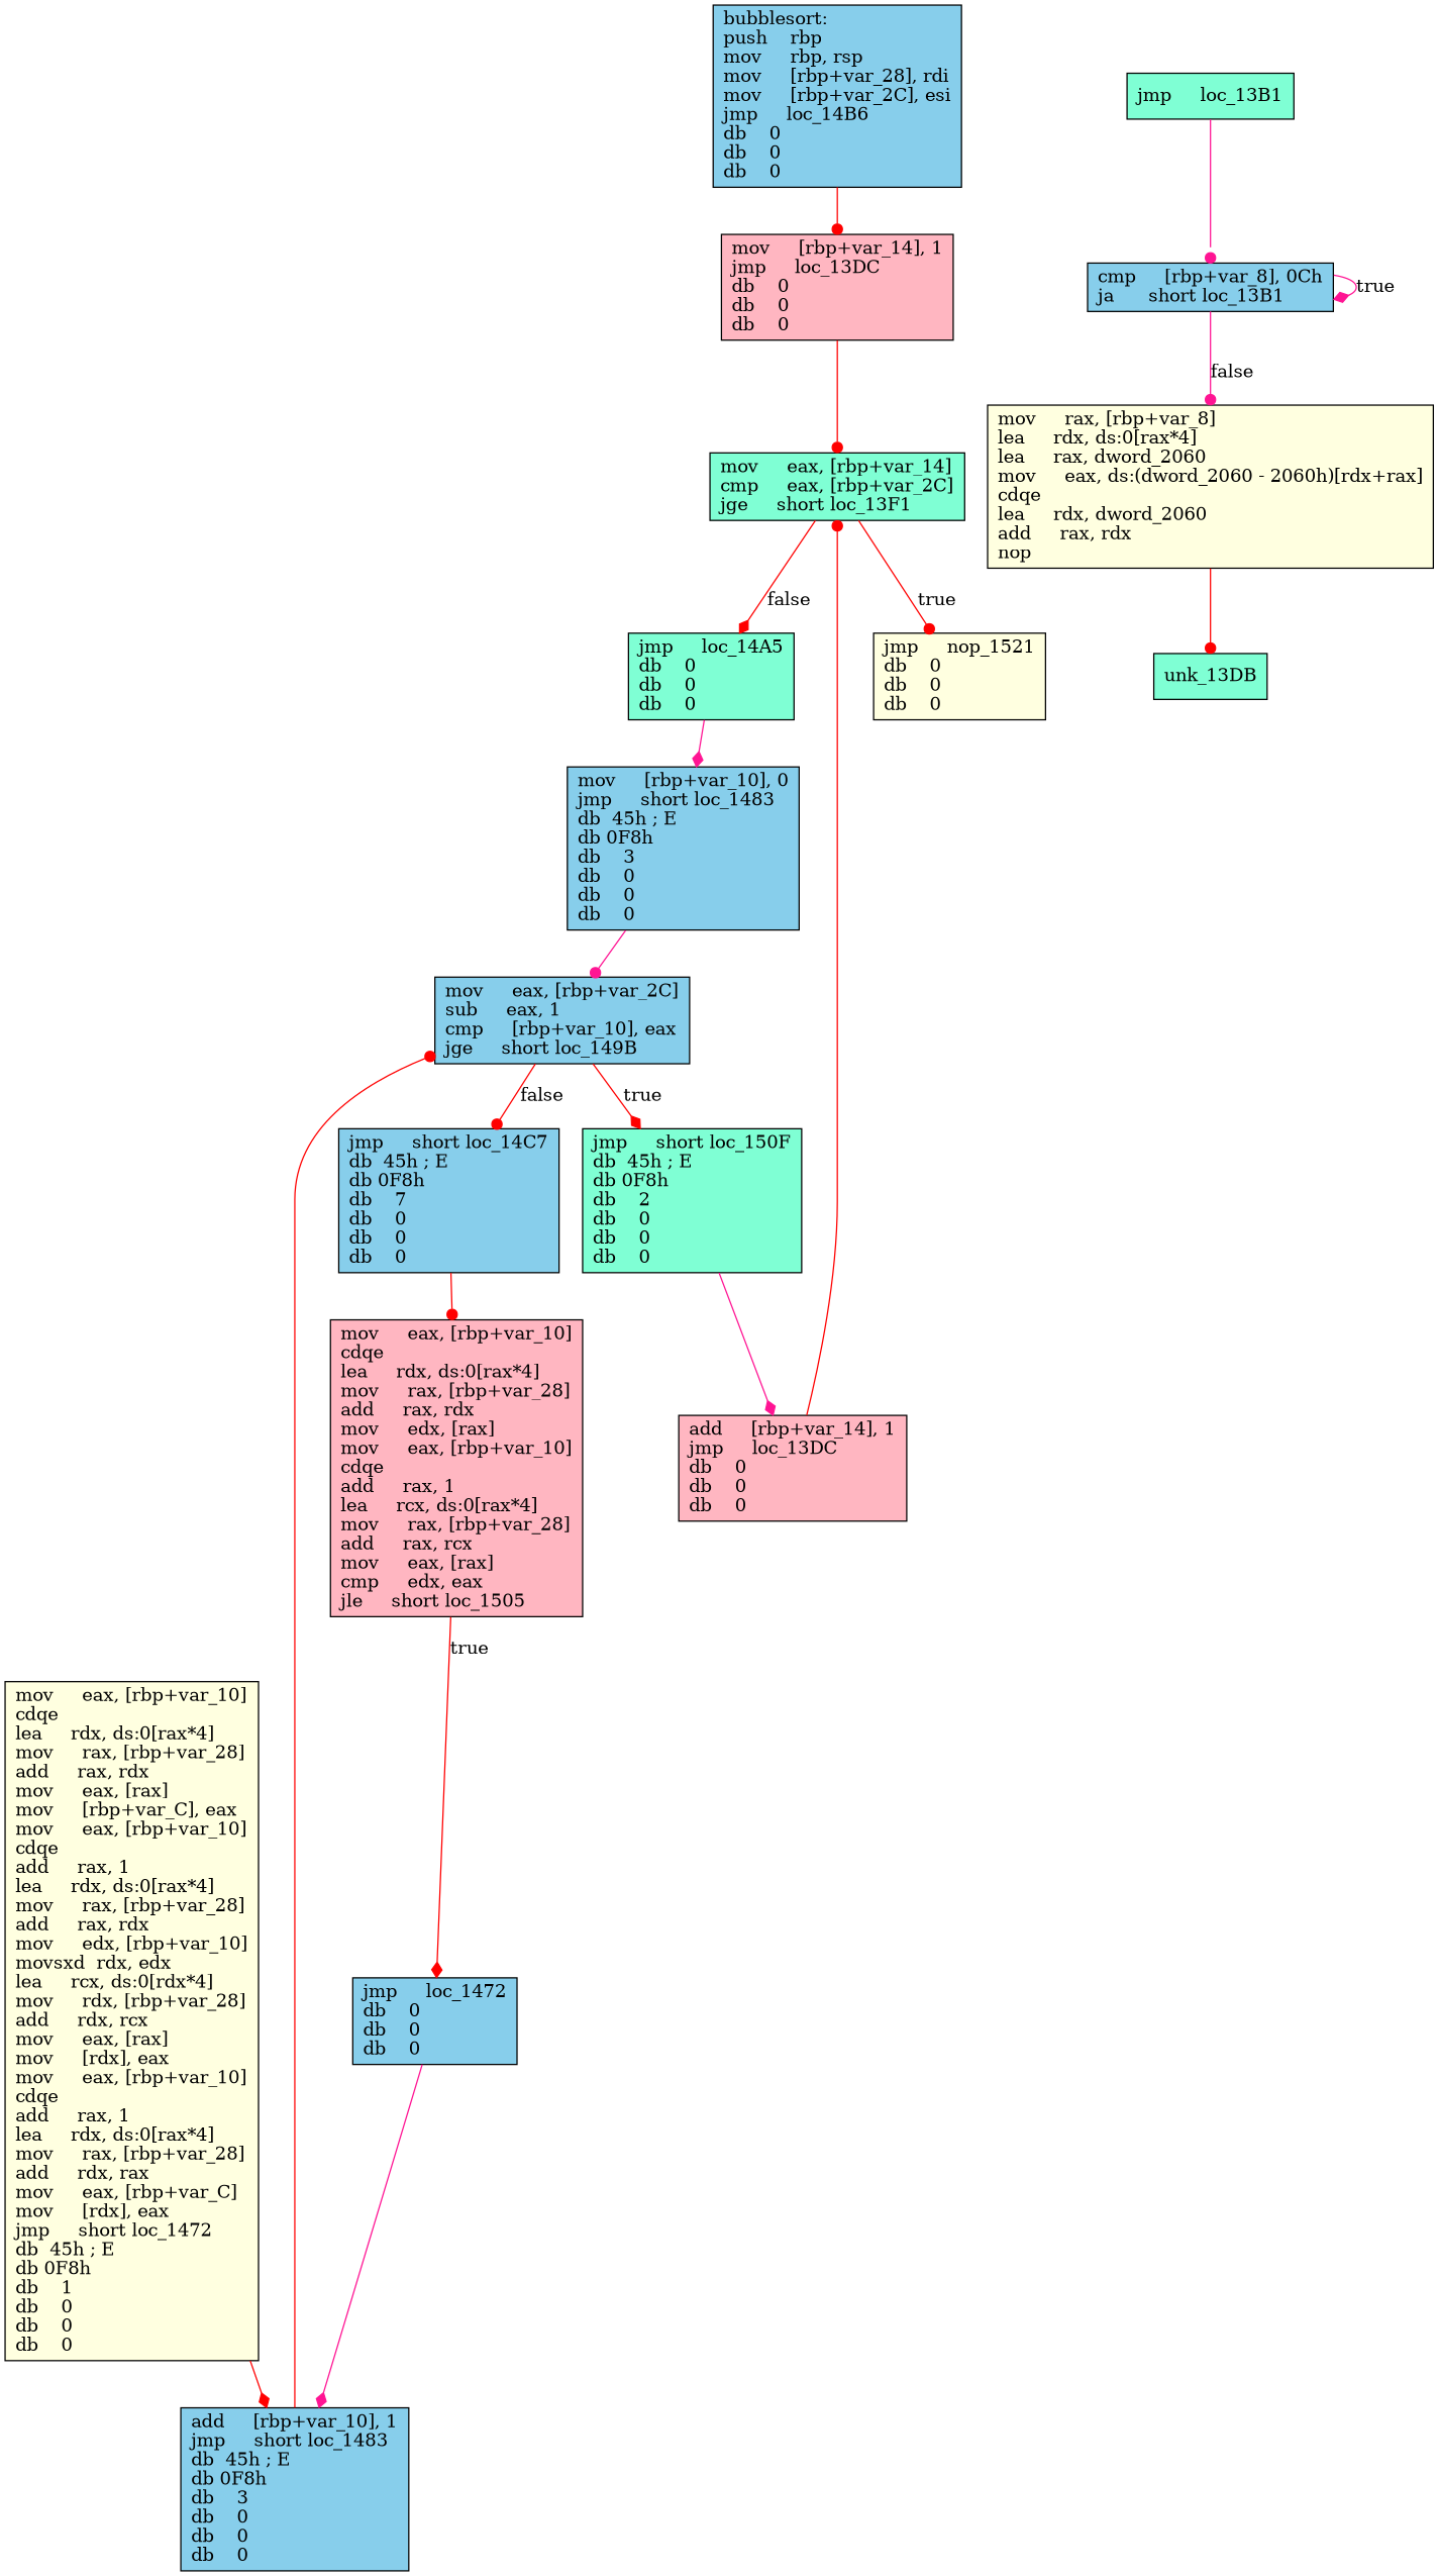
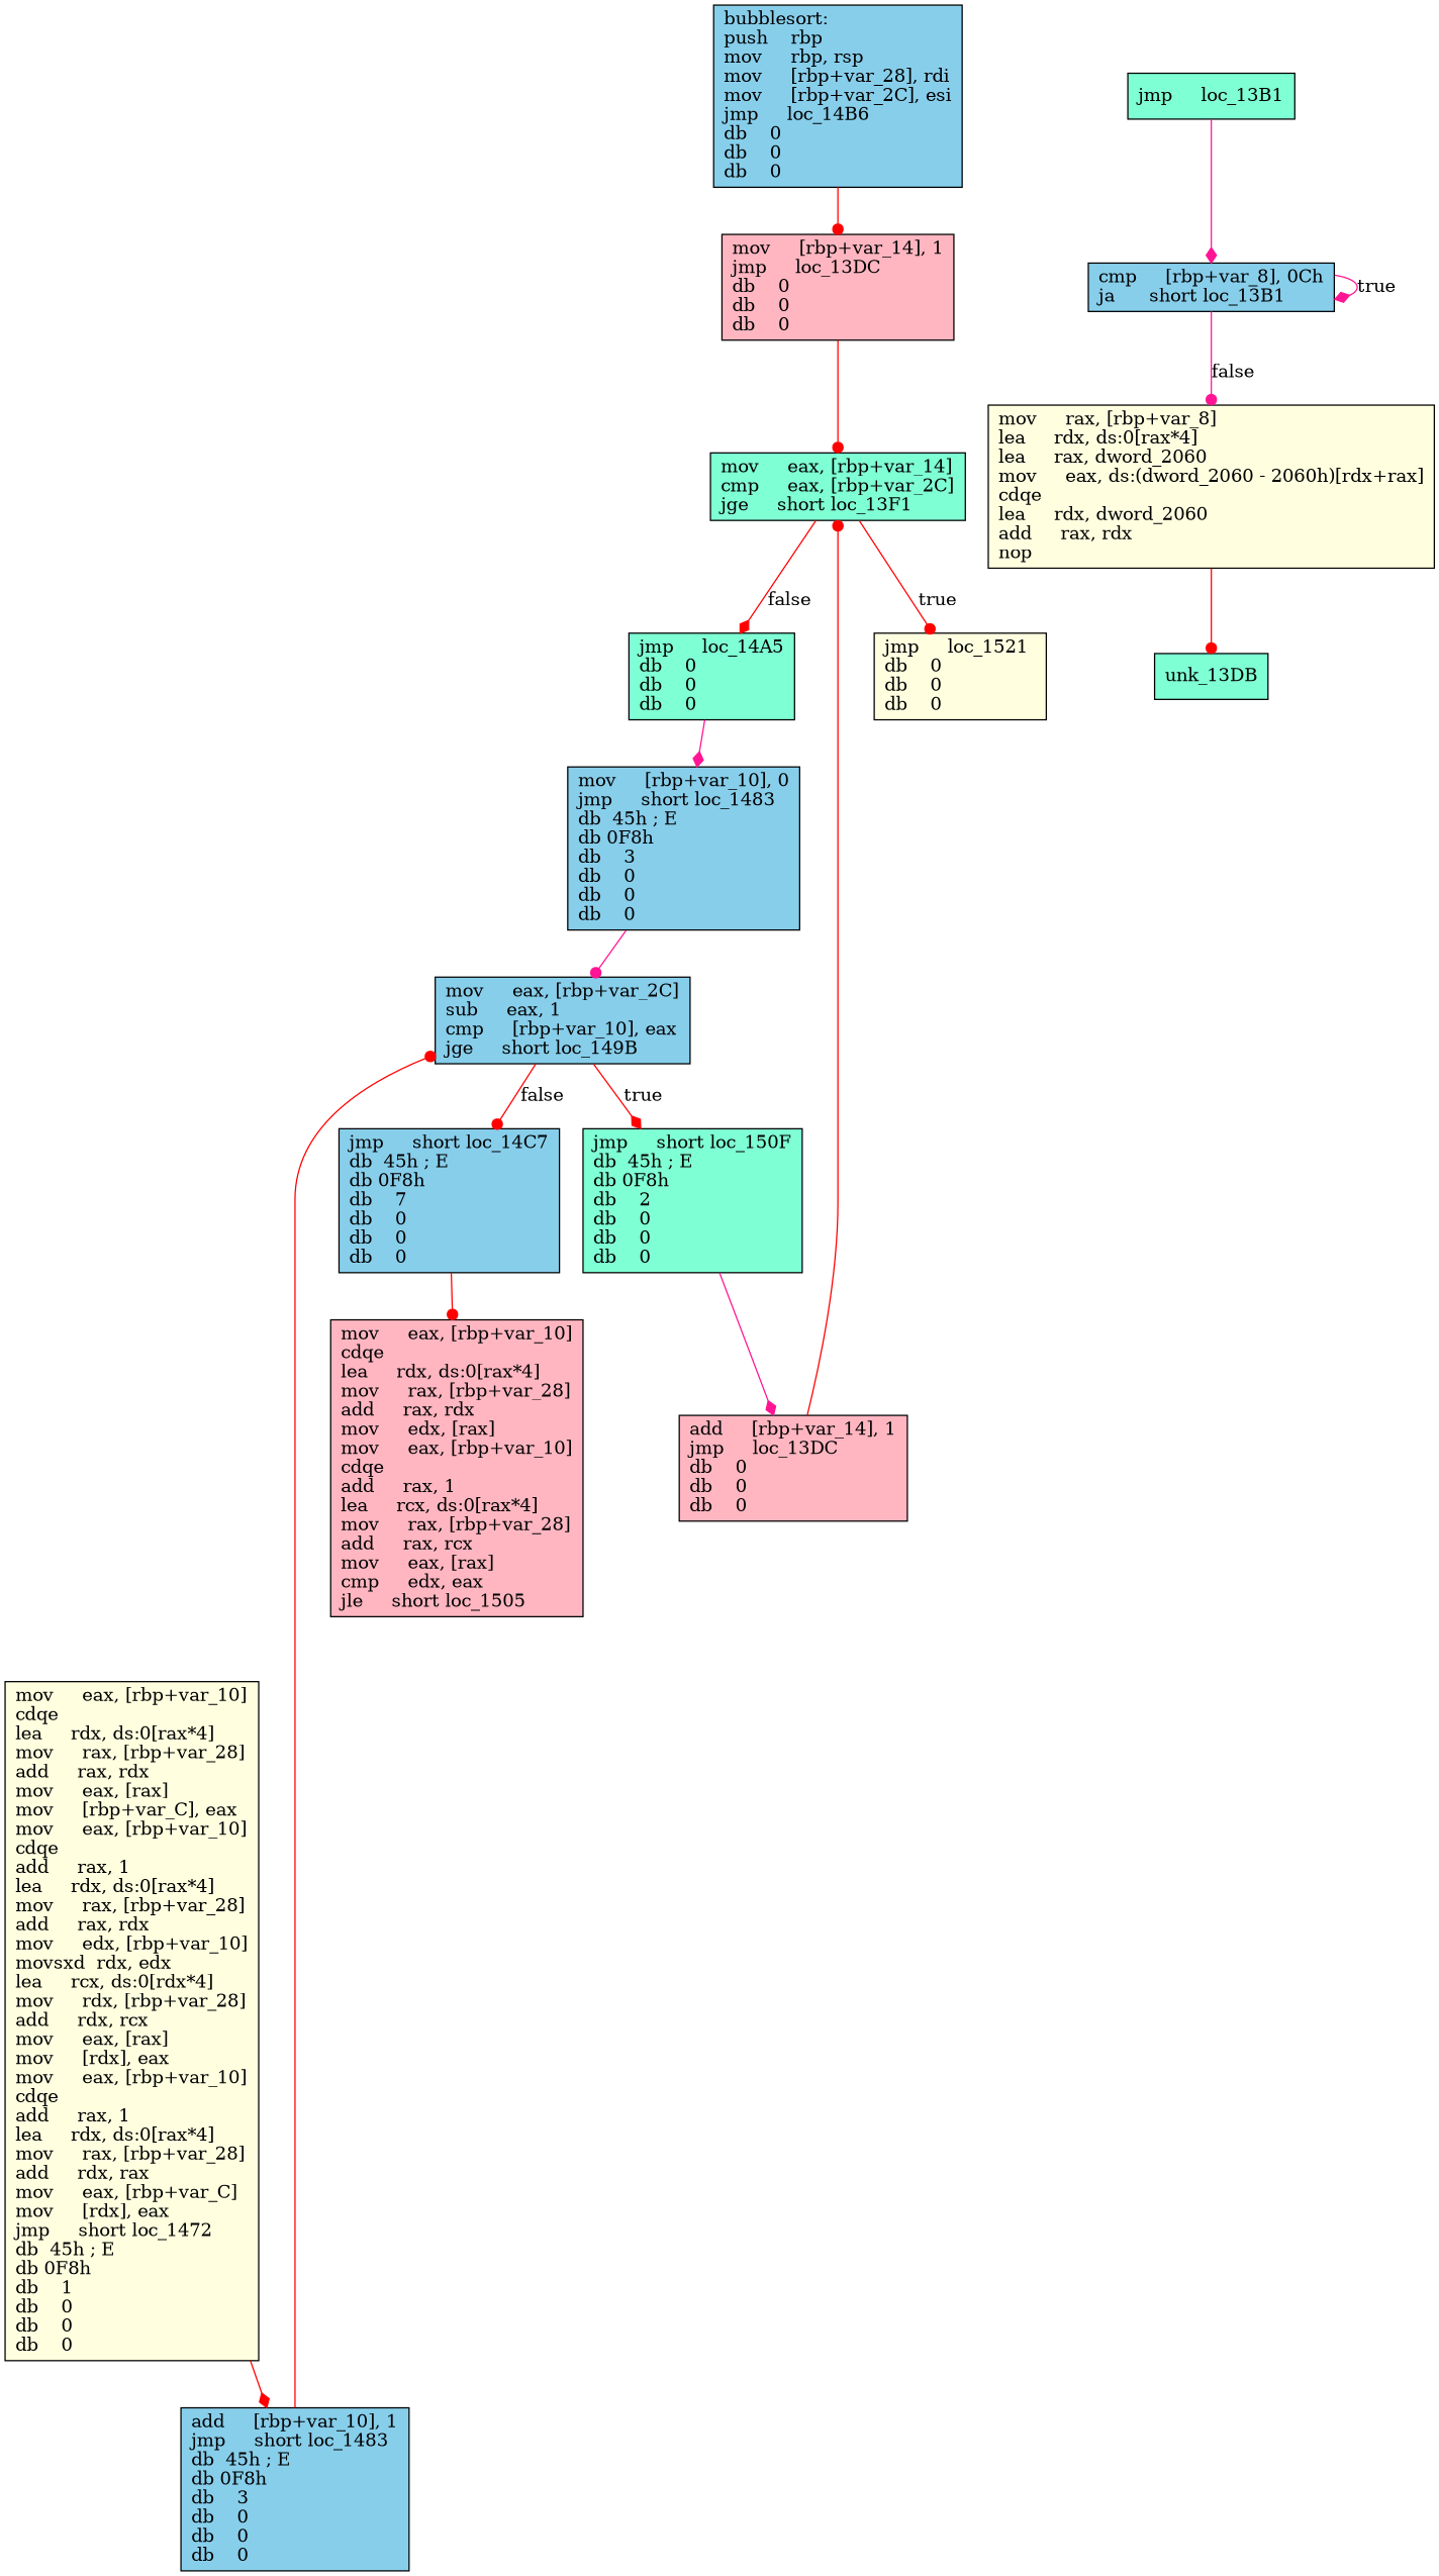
  digraph {
    node [fillcolor=skyblue shape=box style=filled]
    edge [arrowhead=dot color=red]
    n1 [label="bubblesort:\lpush    rbp\lmov     rbp, rsp\lmov     [rbp+var_28], rdi\lmov     [rbp+var_2C], esi\ljmp     loc_14B6\ldb    0\ldb    0\ldb    0\l"]
    n2 [fillcolor=lightpink label="mov     [rbp+var_14], 1\ljmp     loc_13DC\ldb    0\ldb    0\ldb    0\l"]
    n3 [fillcolor=aquamarine label="mov     eax, [rbp+var_14]\lcmp     eax, [rbp+var_2C]\ljge     short loc_13F1\l"]
    n4 [label="cmp     [rbp+var_8], 0Ch\lja      short loc_13B1\l"]
    n5 [fillcolor=lightyellow label="mov     rax, [rbp+var_8]\llea     rdx, ds:0[rax*4]\llea     rax, dword_2060\lmov     eax, ds:(dword_2060 - 2060h)[rdx+rax]\lcdqe\llea     rdx, dword_2060\ladd     rax, rdx\lnop\l"]
    n6 [fillcolor=aquamarine label="unk_13DB\l"]
    n7 [fillcolor=aquamarine label="jmp     loc_14A5\ldb    0\ldb    0\ldb    0\l"]
-   n8 [fillcolor=lightyellow label="jmp     nop_1521\ldb    0\ldb    0\ldb    0\l"]
+   n8 [fillcolor=lightyellow label="jmp     loc_1521\ldb    0\ldb    0\ldb    0\l"]
    n9 [label="mov     [rbp+var_10], 0\ljmp     short loc_1483\ldb  45h ; E\ldb 0F8h\ldb    3\ldb    0\ldb    0\ldb    0\l"]
    n10 [label="mov     eax, [rbp+var_2C]\lsub     eax, 1\lcmp     [rbp+var_10], eax\ljge     short loc_149B\l"]
    n11 [fillcolor=lightyellow label="mov     eax, [rbp+var_10]\lcdqe\llea     rdx, ds:0[rax*4]\lmov     rax, [rbp+var_28]\ladd     rax, rdx\lmov     eax, [rax]\lmov     [rbp+var_C], eax\lmov     eax, [rbp+var_10]\lcdqe\ladd     rax, 1\llea     rdx, ds:0[rax*4]\lmov     rax, [rbp+var_28]\ladd     rax, rdx\lmov     edx, [rbp+var_10]\lmovsxd  rdx, edx\llea     rcx, ds:0[rdx*4]\lmov     rdx, [rbp+var_28]\ladd     rdx, rcx\lmov     eax, [rax]\lmov     [rdx], eax\lmov     eax, [rbp+var_10]\lcdqe\ladd     rax, 1\llea     rdx, ds:0[rax*4]\lmov     rax, [rbp+var_28]\ladd     rdx, rax\lmov     eax, [rbp+var_C]\lmov     [rdx], eax\ljmp     short loc_1472\ldb  45h ; E\ldb 0F8h\ldb    1\ldb    0\ldb    0\ldb    0\l"]
    n12 [label="add     [rbp+var_10], 1\ljmp     short loc_1483\ldb  45h ; E\ldb 0F8h\ldb    3\ldb    0\ldb    0\ldb    0\l"]
    n13 [label="jmp     short loc_14C7\ldb  45h ; E\ldb 0F8h\ldb    7\ldb    0\ldb    0\ldb    0\l"]
    n14 [fillcolor=aquamarine label="jmp     short loc_150F\ldb  45h ; E\ldb 0F8h\ldb    2\ldb    0\ldb    0\ldb    0\l"]
    n15 [fillcolor=lightpink label="mov     eax, [rbp+var_10]\lcdqe\llea     rdx, ds:0[rax*4]\lmov     rax, [rbp+var_28]\ladd     rax, rdx\lmov     edx, [rax]\lmov     eax, [rbp+var_10]\lcdqe\ladd     rax, 1\llea     rcx, ds:0[rax*4]\lmov     rax, [rbp+var_28]\ladd     rax, rcx\lmov     eax, [rax]\lcmp     edx, eax\ljle     short loc_1505\l"]
    n16 [fillcolor=lightpink label="add     [rbp+var_14], 1\ljmp     loc_13DC\ldb    0\ldb    0\ldb    0\l"]
-   n17 [label="jmp     loc_1472\ldb    0\ldb    0\ldb    0\l"]
    n18 [fillcolor=aquamarine label="jmp     loc_13B1\l"]
    n1 -> n2
    n2 -> n3
    n3 -> n7 [arrowhead=diamond label=false]
    n3 -> n8 [label=true]
    n4 -> n4 [arrowhead=diamond color=deeppink label=true]
    n4 -> n5 [color=deeppink label=false]
    n5 -> n6
    n7 -> n9 [arrowhead=diamond color=deeppink]
    n9 -> n10 [color=deeppink]
    n10 -> n13 [label=false]
    n10 -> n14 [arrowhead=diamond label=true]
    n11 -> n12 [arrowhead=diamond]
    n12 -> n10
    n13 -> n15
    n14 -> n16 [arrowhead=diamond color=deeppink]
-   n15 -> n17 [arrowhead=diamond label=true]
    n16 -> n3
-   n17 -> n12 [arrowhead=diamond color=deeppink]
-   n18 -> n4 [color=deeppink]
+   n18 -> n4 [arrowhead=diamond color=deeppink]
  }
